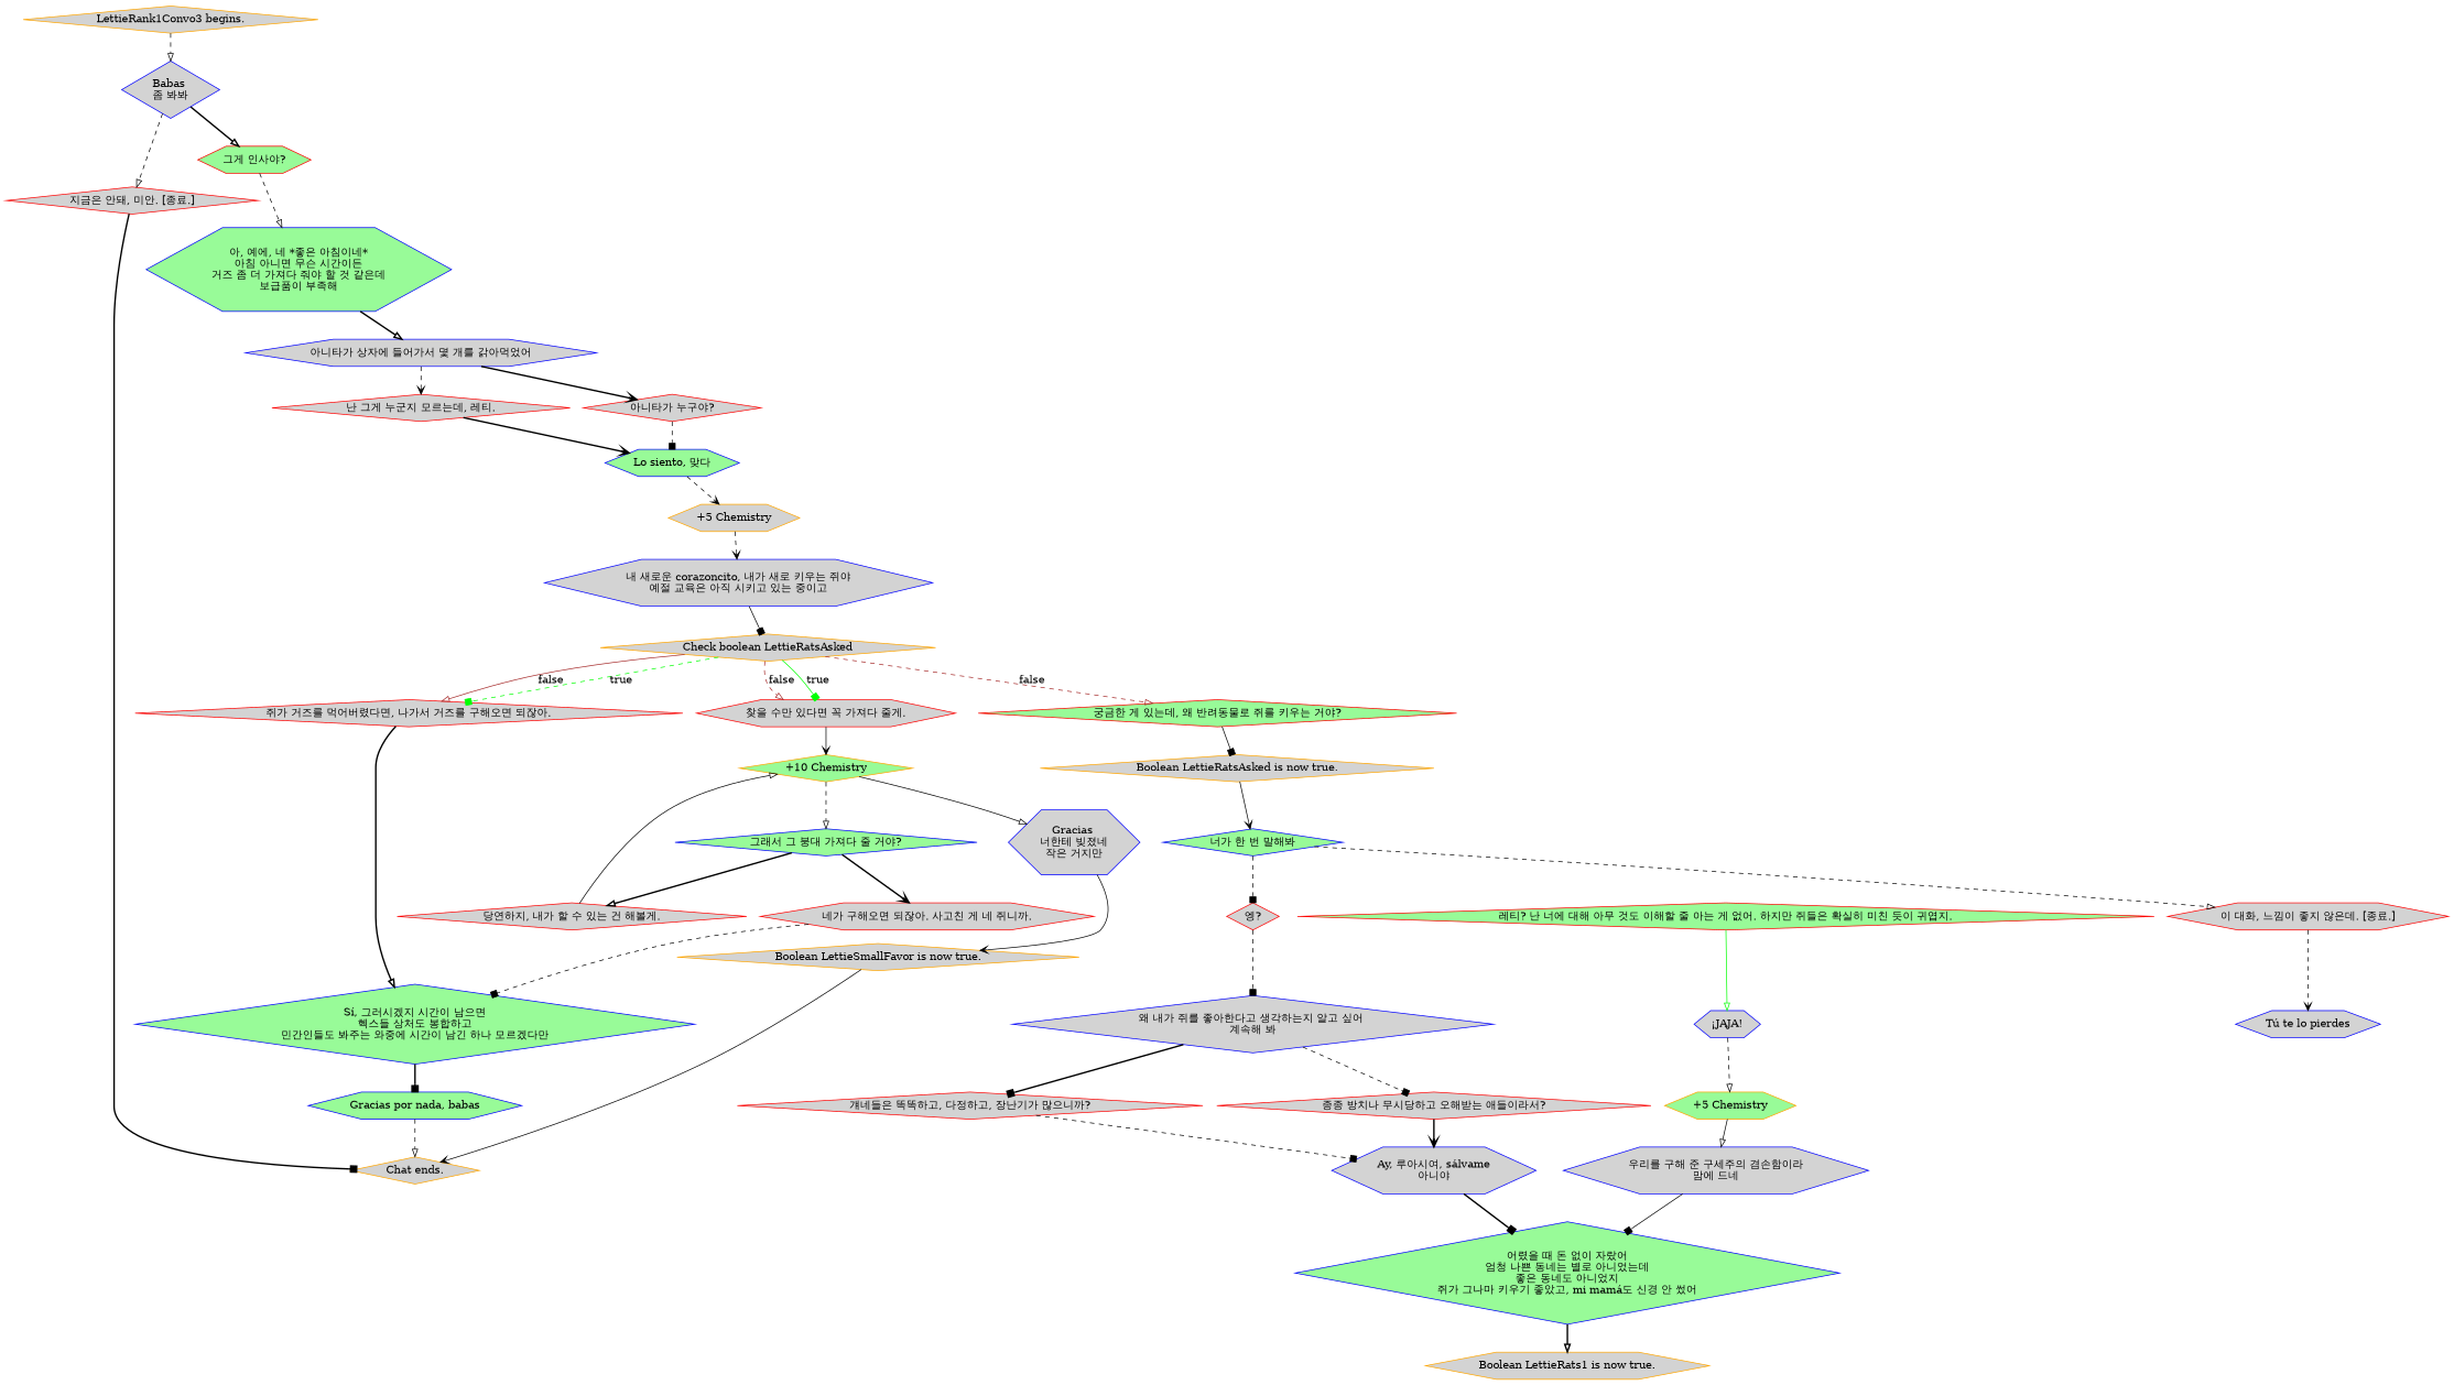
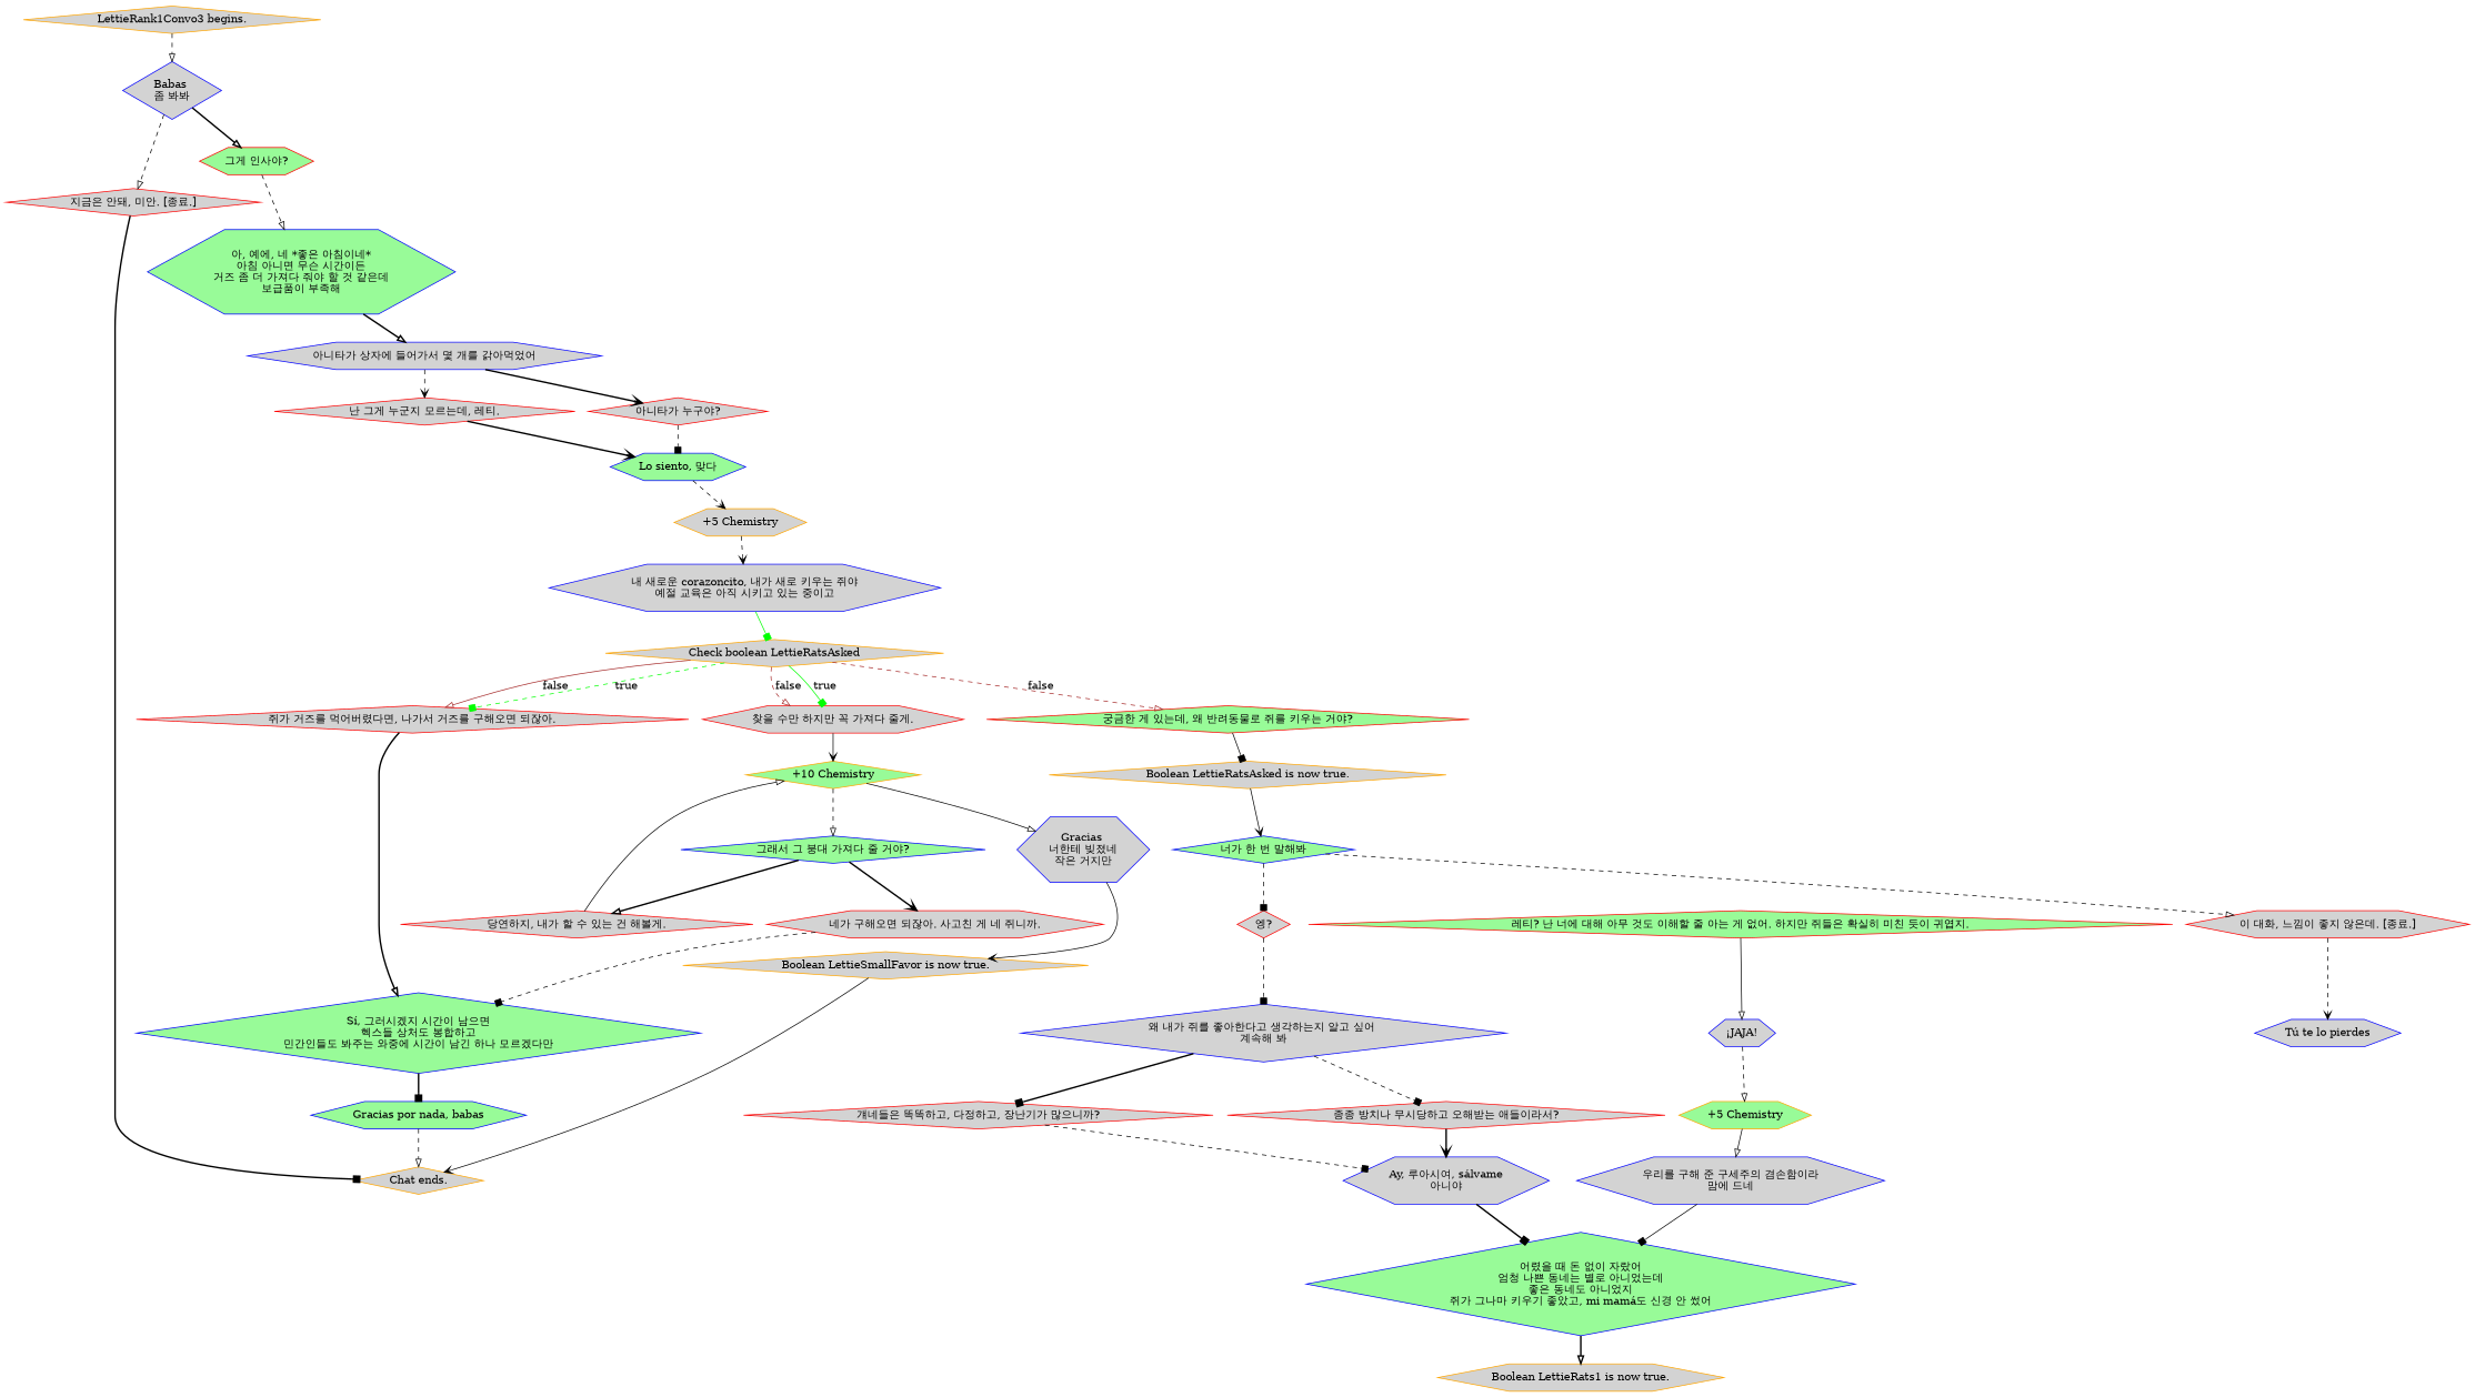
  digraph {
    node [color=blue fillcolor=lightgrey shape=diamond style=filled]
    edge [arrowhead=onormal style=dashed]
    "LettieRank1Convo3 begins." [color=orange]
    n2 [label="Babas \n좀 봐봐"]
    n3 [color=red fillcolor=palegreen label="그게 인사야?" shape=hexagon]
    n4 [color=red label="지금은 안돼, 미안. [종료.]"]
    n5 [fillcolor=palegreen label="아, 예에, 네 *좋은 아침이네*\n아침 아니면 무슨 시간이든\n거즈 좀 더 가져다 줘야 할 것 같은데\n보급품이 부족해" shape=hexagon]
    "Chat ends." [color=orange]
    n7 [label="아니타가 상자에 들어가서 몇 개를 갉아먹었어" shape=hexagon]
    n8 [color=red label="아니타가 누구야?"]
    n9 [color=red label="난 그게 누군지 모르는데, 레티."]
    n10 [fillcolor=palegreen label="Lo siento, 맞다" shape=hexagon]
    n11 [color=orange label="+5 Chemistry" shape=hexagon]
    n12 [label="내 새로운 corazoncito, 내가 새로 키우는 쥐야\n예절 교육은 아직 시키고 있는 중이고" shape=hexagon]
    n13 [color=orange label="Check boolean LettieRatsAsked"]
-   n14 [color=red label="찾을 수만 있다면 꼭 가져다 줄게." shape=hexagon]
+   n14 [color=red label="찾을 수만 하지만 꼭 가져다 줄게." shape=hexagon]
    n15 [color=red label="쥐가 거즈를 먹어버렸다면, 나가서 거즈를 구해오면 되잖아."]
    n16 [color=red fillcolor=palegreen label="궁금한 게 있는데, 왜 반려동물로 쥐를 키우는 거야?"]
    n17 [color=orange fillcolor=palegreen label="+10 Chemistry"]
    n18 [fillcolor=palegreen label="Sí, 그러시겠지 시간이 남으면\n헥스들 상처도 봉합하고\n민간인들도 봐주는 와중에 시간이 남긴 하나 모르겠다만"]
    n19 [color=orange label="Boolean LettieRatsAsked is now true."]
    n20 [label="Gracias \n너한테 빚졌네\n작은 거지만" shape=hexagon]
    n21 [fillcolor=palegreen label="그래서 그 붕대 가져다 줄 거야?"]
    n22 [fillcolor=palegreen label="Gracias por nada, babas" shape=hexagon]
    n23 [fillcolor=palegreen label="너가 한 번 말해봐"]
    n24 [color=orange label="Boolean LettieSmallFavor is now true."]
    n25 [color=red label="엥?"]
    n26 [color=red label="이 대화, 느낌이 좋지 않은데. [종료.]" shape=hexagon]
    n27 [label="왜 내가 쥐를 좋아한다고 생각하는지 알고 싶어 \n계속해 봐"]
    n28 [label="Tú te lo pierdes" shape=hexagon]
    n29 [color=red label="걔네들은 똑똑하고, 다정하고, 장난기가 많으니까?"]
    n30 [color=red label="종종 방치나 무시당하고 오해받는 애들이라서?"]
    n31 [label="Ay, 루아시여, sálvame\n아니야" shape=hexagon]
    n32 [color=red fillcolor=palegreen label="레티? 난 너에 대해 아무 것도 이해할 줄 아는 게 없어. 하지만 쥐들은 확실히 미친 듯이 귀엽지."]
    n33 [label="¡JAJA!" shape=hexagon]
    n34 [fillcolor=palegreen label="어렸을 때 돈 없이 자랐어\n엄청 나쁜 동네는 별로 아니었는데\n좋은 동네도 아니었지\n쥐가 그나마 키우기 좋았고, mi mamá도 신경 안 썼어"]
    n35 [color=orange fillcolor=palegreen label="+5 Chemistry" shape=hexagon]
    n36 [color=orange label="Boolean LettieRats1 is now true." shape=hexagon]
    n37 [label="우리를 구해 준 구세주의 겸손함이라\n맘에 드네" shape=hexagon]
    n38 [color=red label="당연하지, 내가 할 수 있는 건 해볼게."]
    n39 [color=red label="네가 구해오면 되잖아. 사고친 게 네 쥐니까." shape=hexagon]
    "LettieRank1Convo3 begins." -> n2
    n2 -> n3 [style=bold]
    n2 -> n4
    n3 -> n5
    n4 -> "Chat ends." [arrowhead=box style=bold]
    n5 -> n7 [style=bold]
    n7 -> n8 [arrowhead=vee style=bold]
    n7 -> n9 [arrowhead=vee]
    n8 -> n10 [arrowhead=box]
    n9 -> n10 [arrowhead=vee style=bold]
    n10 -> n11 [arrowhead=vee]
    n11 -> n12 [arrowhead=vee]
-   n12 -> n13 [arrowhead=box style=solid]
+   n12 -> n13 [arrowhead=box style=solid color=green]
    n13 -> n14 [arrowhead=box color=green label=true style=solid]
    n13 -> n14 [color=brown label=false]
    n13 -> n15 [arrowhead=box color=green label=true]
    n13 -> n15 [color=brown label=false style=solid]
    n13 -> n16 [color=brown label=false]
    n14 -> n17 [arrowhead=vee style=solid]
    n15 -> n18 [style=bold]
    n16 -> n19 [arrowhead=box style=solid]
    n17 -> n20 [style=solid]
    n17 -> n21
    n18 -> n22 [arrowhead=box style=bold]
    n19 -> n23 [arrowhead=vee style=solid]
    n20 -> n24 [arrowhead=vee style=solid]
    n21 -> n38 [style=bold]
    n21 -> n39 [arrowhead=vee style=bold]
    n22 -> "Chat ends."
    n23 -> n25 [arrowhead=box]
    n23 -> n26
    n24 -> "Chat ends." [arrowhead=vee style=solid]
    n25 -> n27 [arrowhead=box]
    n26 -> n28 [arrowhead=vee]
    n27 -> n29 [arrowhead=box style=bold]
    n27 -> n30 [arrowhead=box]
    n29 -> n31 [arrowhead=box]
    n30 -> n31 [arrowhead=vee style=bold]
    n31 -> n34 [arrowhead=box style=bold]
-   n32 -> n33 [style=solid color=green]
+   n32 -> n33 [style=solid]
    n33 -> n35
    n34 -> n36 [style=bold]
    n35 -> n37 [style=solid]
    n37 -> n34 [arrowhead=box style=solid]
    n38 -> n17 [style=solid]
    n39 -> n18 [arrowhead=box]
  }
